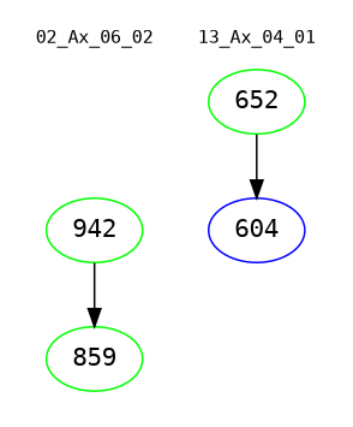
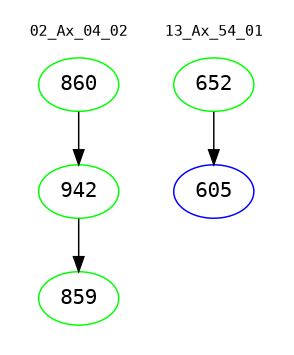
  digraph {
    fontname="DejaVu Sans Mono"
    node [color=green fontname="DejaVu Sans Mono"]
    edge [color=black fontname="DejaVu Sans Mono"]
+   n1 [label=860]
    n2 [label=942]
    n3 [label=859]
    n4 [label=652]
-   n5 [color=blue label=604]
+   n5 [color=blue label=605]
    subgraph cluster_1 {
      color=white
      fontsize=10
-     label="02_Ax_06_02"
+     label="02_Ax_04_02"
+     n1
      n2
      n3
    }
    subgraph cluster_2 {
      color=white
      fontsize=10
-     label="13_Ax_04_01"
+     label="13_Ax_54_01"
      n4
      n5
    }
+   n1 -> n2
    n2 -> n3
    n4 -> n5
  }
